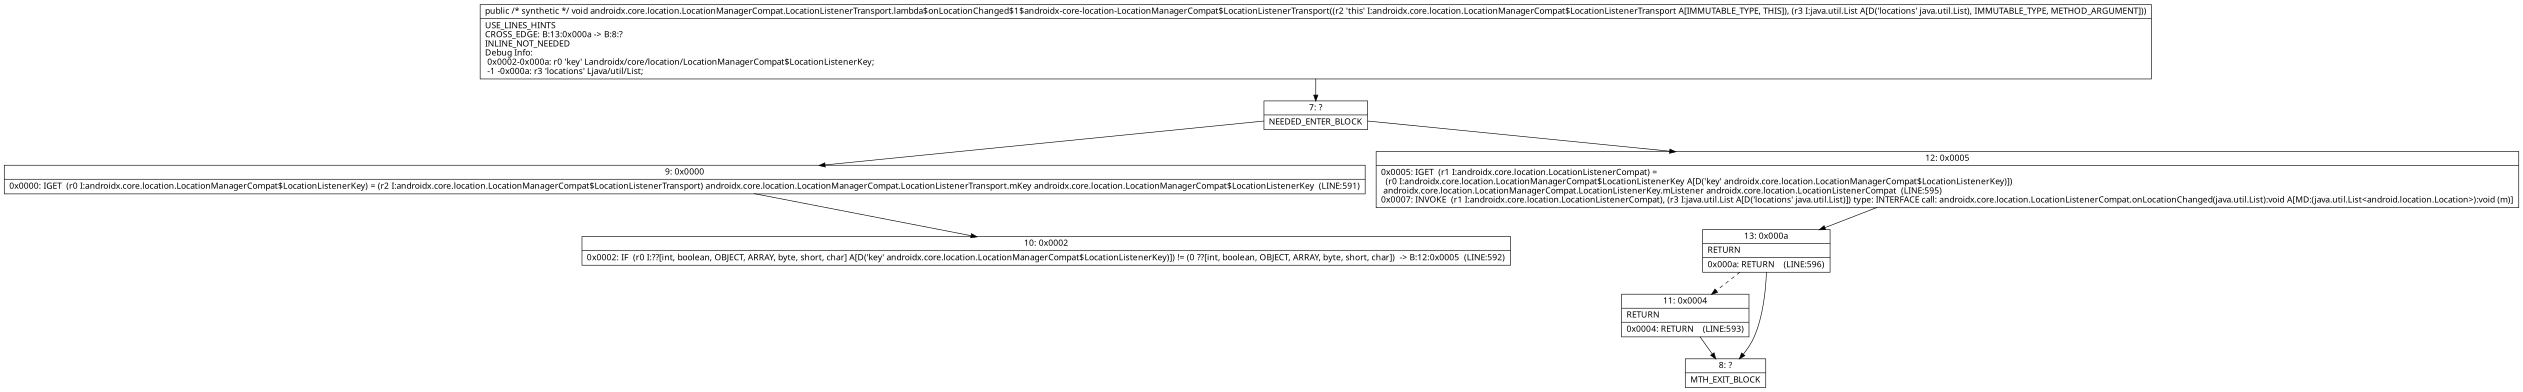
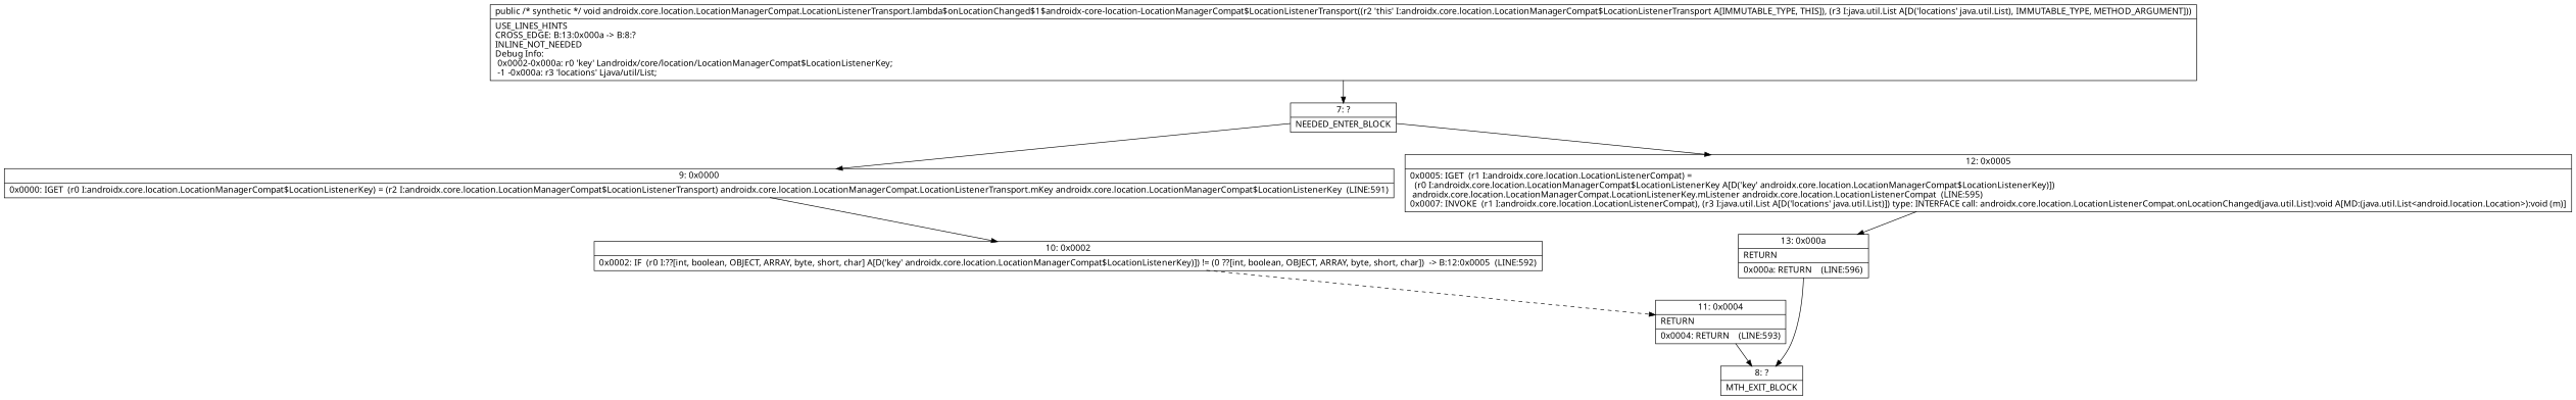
  digraph {
    fontname="Noto Sans"
    node [fontname="Noto Sans" shape=record]
    edge [fontname="Noto Sans"]
    n1 [label="{7\:\ ?|NEEDED_ENTER_BLOCK\l}"]
    n2 [label="{9\:\ 0x0000|0x0000: IGET  (r0 I:androidx.core.location.LocationManagerCompat$LocationListenerKey) = (r2 I:androidx.core.location.LocationManagerCompat$LocationListenerTransport) androidx.core.location.LocationManagerCompat.LocationListenerTransport.mKey androidx.core.location.LocationManagerCompat$LocationListenerKey  (LINE:591)\l}"]
    n3 [label="{12\:\ 0x0005|0x0005: IGET  (r1 I:androidx.core.location.LocationListenerCompat) = \l  (r0 I:androidx.core.location.LocationManagerCompat$LocationListenerKey A[D('key' androidx.core.location.LocationManagerCompat$LocationListenerKey)])\l androidx.core.location.LocationManagerCompat.LocationListenerKey.mListener androidx.core.location.LocationListenerCompat  (LINE:595)\l0x0007: INVOKE  (r1 I:androidx.core.location.LocationListenerCompat), (r3 I:java.util.List A[D('locations' java.util.List)]) type: INTERFACE call: androidx.core.location.LocationListenerCompat.onLocationChanged(java.util.List):void A[MD:(java.util.List\<android.location.Location\>):void (m)]\l}"]
    n4 [label="{10\:\ 0x0002|0x0002: IF  (r0 I:??[int, boolean, OBJECT, ARRAY, byte, short, char] A[D('key' androidx.core.location.LocationManagerCompat$LocationListenerKey)]) != (0 ??[int, boolean, OBJECT, ARRAY, byte, short, char])  \-\> B:12:0x0005  (LINE:592)\l}"]
    n5 [label="{11\:\ 0x0004|RETURN\l|0x0004: RETURN    (LINE:593)\l}"]
    n6 [label="{8\:\ ?|MTH_EXIT_BLOCK\l}"]
    n7 [label="{13\:\ 0x000a|RETURN\l|0x000a: RETURN    (LINE:596)\l}"]
    n8 [label="{public \/* synthetic *\/ void androidx.core.location.LocationManagerCompat.LocationListenerTransport.lambda$onLocationChanged$1$androidx\-core\-location\-LocationManagerCompat$LocationListenerTransport((r2 'this' I:androidx.core.location.LocationManagerCompat$LocationListenerTransport A[IMMUTABLE_TYPE, THIS]), (r3 I:java.util.List A[D('locations' java.util.List), IMMUTABLE_TYPE, METHOD_ARGUMENT]))  | USE_LINES_HINTS\lCROSS_EDGE: B:13:0x000a \-\> B:8:?\lINLINE_NOT_NEEDED\lDebug Info:\l  0x0002\-0x000a: r0 'key' Landroidx\/core\/location\/LocationManagerCompat$LocationListenerKey;\l  \-1 \-0x000a: r3 'locations' Ljava\/util\/List;\l}"]
    n1 -> n2
    n1 -> n3
    n2 -> n4
    n3 -> n7
-   n7 -> n5 [style=dashed]
+   n4 -> n5 [style=dashed]
    n5 -> n6
    n7 -> n6
    n8 -> n1
  }
